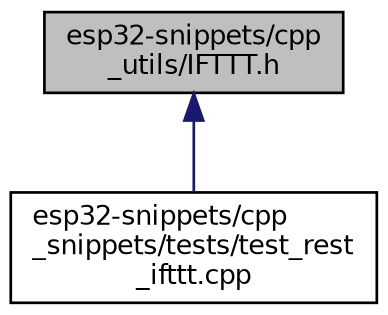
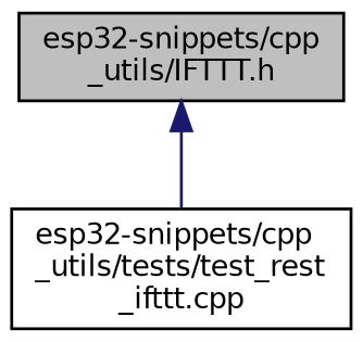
  digraph {
    node [color=black fontname=Helvetica fontsize=10 shape=record style=filled]
    n1 [fillcolor=grey75 fontcolor=black height=0.2 label="esp32-snippets/cpp\l_utils/IFTTT.h" width=0.4]
-   n2 [fillcolor=white height=0.2 label="esp32-snippets/cpp\l_snippets/tests/test_rest\l_ifttt.cpp" width=0.4]
+   n2 [fillcolor=white height=0.2 label="esp32-snippets/cpp\l_utils/tests/test_rest\l_ifttt.cpp" width=0.4]
    n1 -> n2 [color=midnightblue dir=back fontname=Helvetica fontsize=10 labelfontname=Helvetica labelfontsize=10 style=solid]
  }
